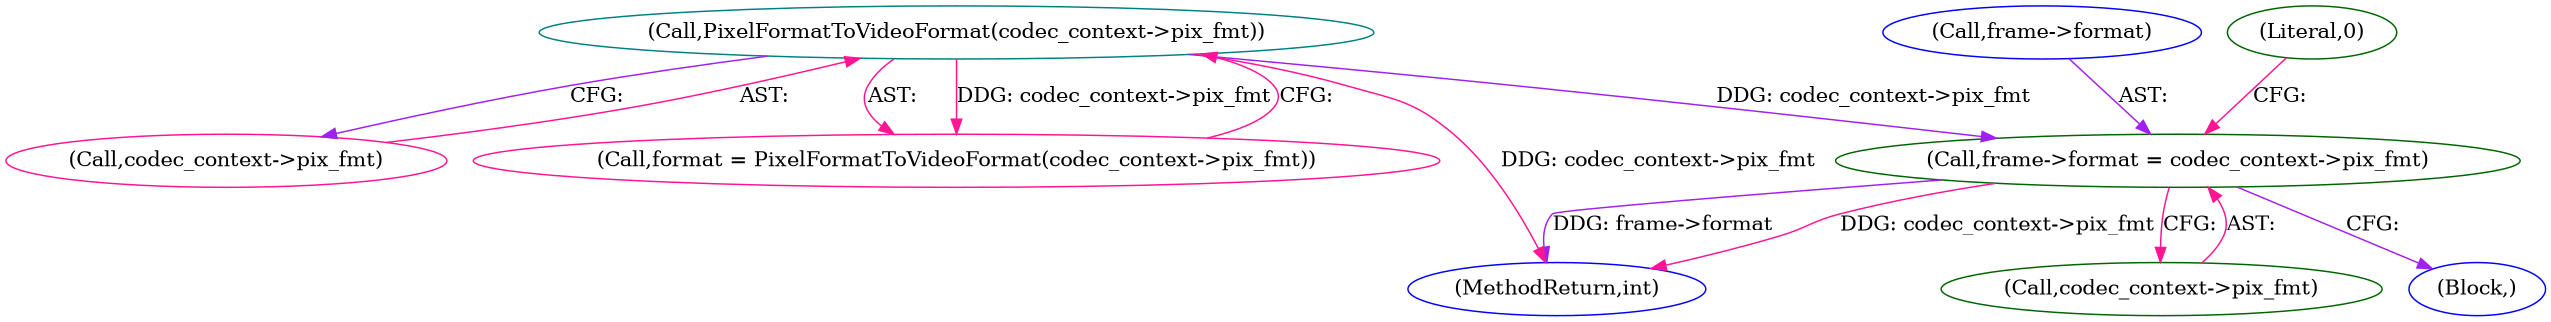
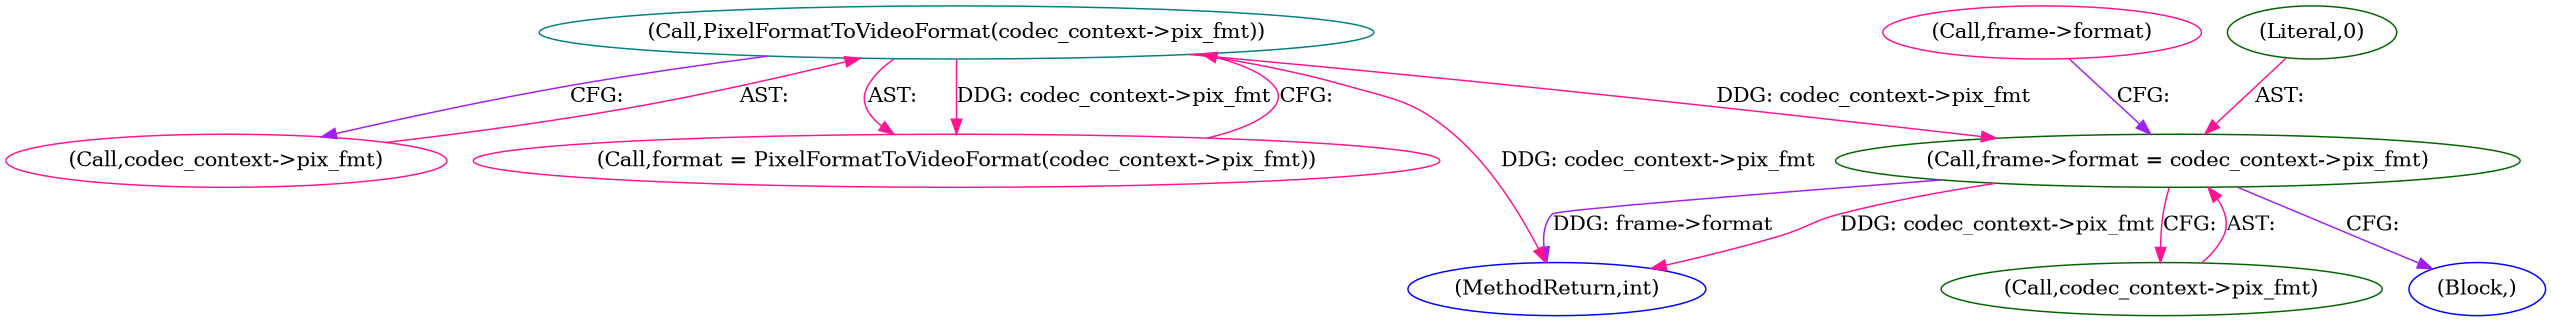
  digraph {
    node [color=darkgreen]
    edge [color=deeppink]
    n1 [label="(Call,frame->format = codec_context->pix_fmt)"]
    n2 [color=blue label="(MethodReturn,int)"]
    n3 [label="(Call,codec_context->pix_fmt)"]
    n4 [color=blue label="(Block,)"]
    n5 [color=teal label="(Call,PixelFormatToVideoFormat(codec_context->pix_fmt))"]
    n6 [color=deeppink label="(Call,codec_context->pix_fmt)"]
    n7 [color=deeppink label="(Call,format = PixelFormatToVideoFormat(codec_context->pix_fmt))"]
-   n8 [color=blue label="(Call,frame->format)"]
+   n8 [color=deeppink label="(Call,frame->format)"]
    n9 [label="(Literal,0)"]
    n1 -> n2 [label="DDG: codec_context->pix_fmt"]
    n1 -> n2 [color=purple label="DDG: frame->format"]
    n1 -> n3 [label="CFG: "]
    n1 -> n4 [color=purple label="CFG: "]
    n3 -> n1 [label="AST: "]
-   n5 -> n1 [color=purple label="DDG: codec_context->pix_fmt"]
+   n5 -> n1 [label="DDG: codec_context->pix_fmt"]
    n5 -> n2 [label="DDG: codec_context->pix_fmt"]
    n5 -> n6 [color=purple label="CFG: "]
    n5 -> n7 [label="AST: "]
    n5 -> n7 [label="DDG: codec_context->pix_fmt"]
    n6 -> n5 [label="AST: "]
    n7 -> n5 [label="CFG: "]
-   n8 -> n1 [color=purple label="AST: "]
-   n9 -> n1 [label="CFG: "]
+   n8 -> n1 [color=purple label="CFG: "]
+   n9 -> n1 [label="AST: "]
  }
